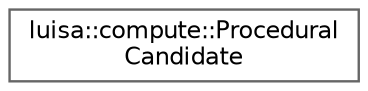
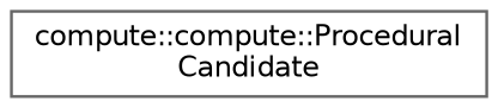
  digraph {
    rankdir=TB
-   n1 [color=grey40 fillcolor=white fontname=Helvetica fontsize=10 height=0.2 label="luisa::compute::Procedural\lCandidate" shape=box style=filled width=0.4]
+   n1 [color=grey40 fillcolor=white fontname=Helvetica fontsize=10 height=0.2 label="compute::compute::Procedural\lCandidate" shape=box style=filled width=0.4]
  }
